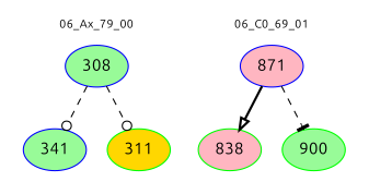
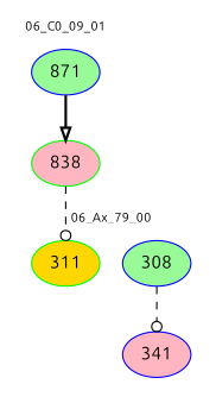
  digraph {
    fontname=Ubuntu
    node [color=blue fillcolor=palegreen fontname=Ubuntu style=filled]
    edge [arrowhead=odot color=black fontname=Ubuntu style=dashed]
    n1 [label=308]
-   n2 [label=341]
+   n2 [fillcolor=lightpink label=341]
    n3 [color=green fillcolor=gold label=311]
-   n4 [fillcolor=lightpink label=871]
+   n4 [label=871]
    n5 [color=green fillcolor=lightpink label=838]
-   n6 [color=green label=900]
    subgraph cluster_1 {
      color=white
      fontsize=10
      label="06_Ax_79_00"
      n1
      n2
      n3
    }
    subgraph cluster_2 {
      color=white
      fontsize=10
-     label="06_C0_69_01"
+     label="06_C0_09_01"
      n4
      n5
-     n6
    }
    n1 -> n2
-   n1 -> n3
+   n5 -> n3
    n4 -> n5 [arrowhead=onormal style=bold]
-   n4 -> n6 [arrowhead=tee]
  }
